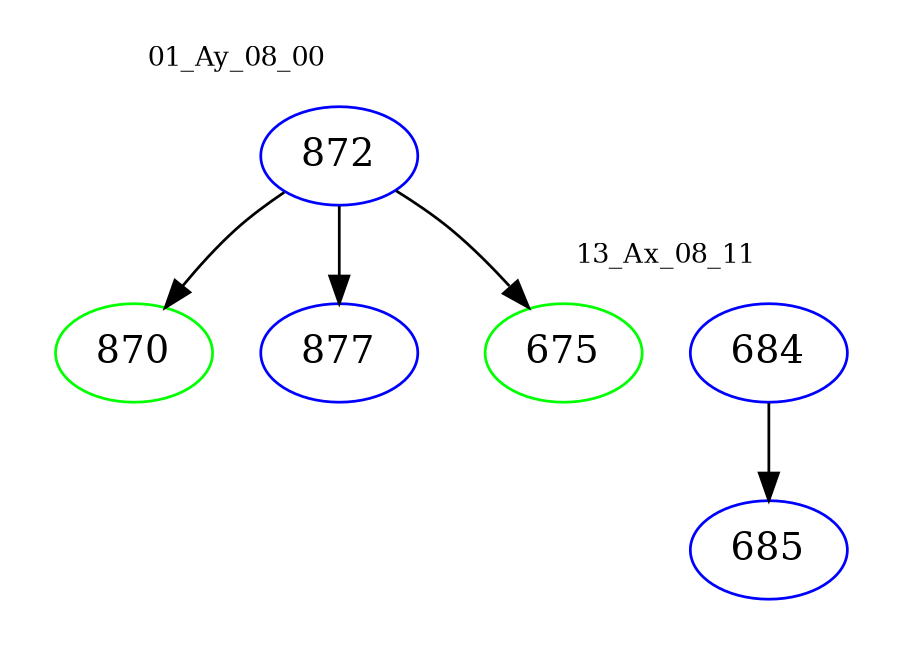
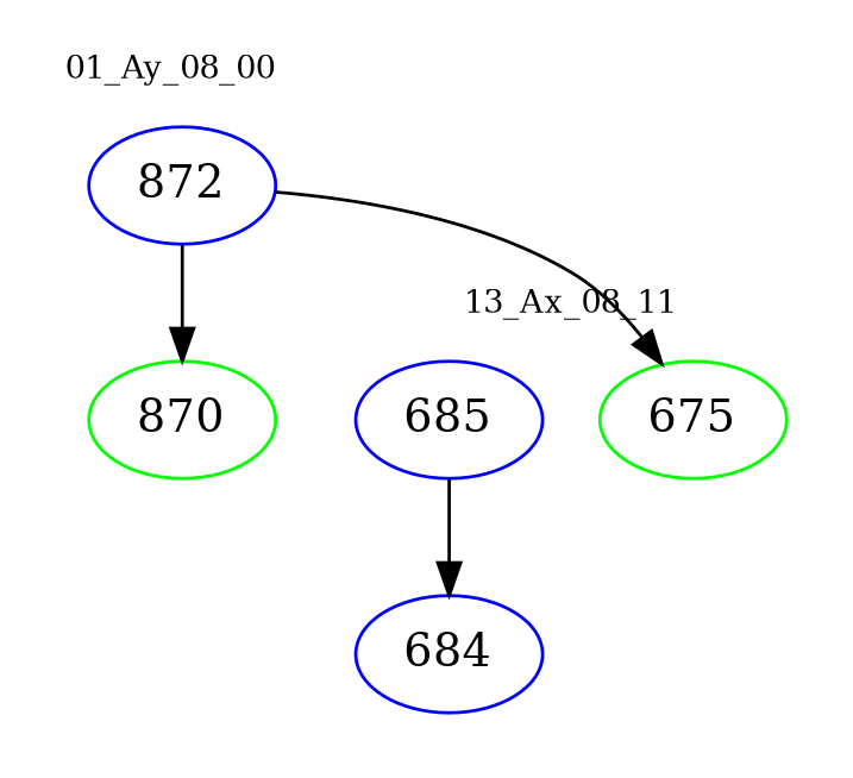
  digraph {
    node [color=blue]
    edge [color=black]
    n1 [label=684]
    n2 [color=green label=675]
    n3 [label=685]
    n4 [label=872]
    n5 [color=green label=870]
-   n6 [label=877]
    subgraph cluster_1 {
      color=white
      fontsize=10
      label="13_Ax_08_11"
      n1
      n2
      n3
    }
    subgraph cluster_2 {
      color=white
      fontsize=10
      label="01_Ay_08_00"
      n4
      n5
-     n6
    }
-   n1 -> n3
+   n3 -> n1
    n4 -> n2
    n4 -> n5
-   n4 -> n6
  }
